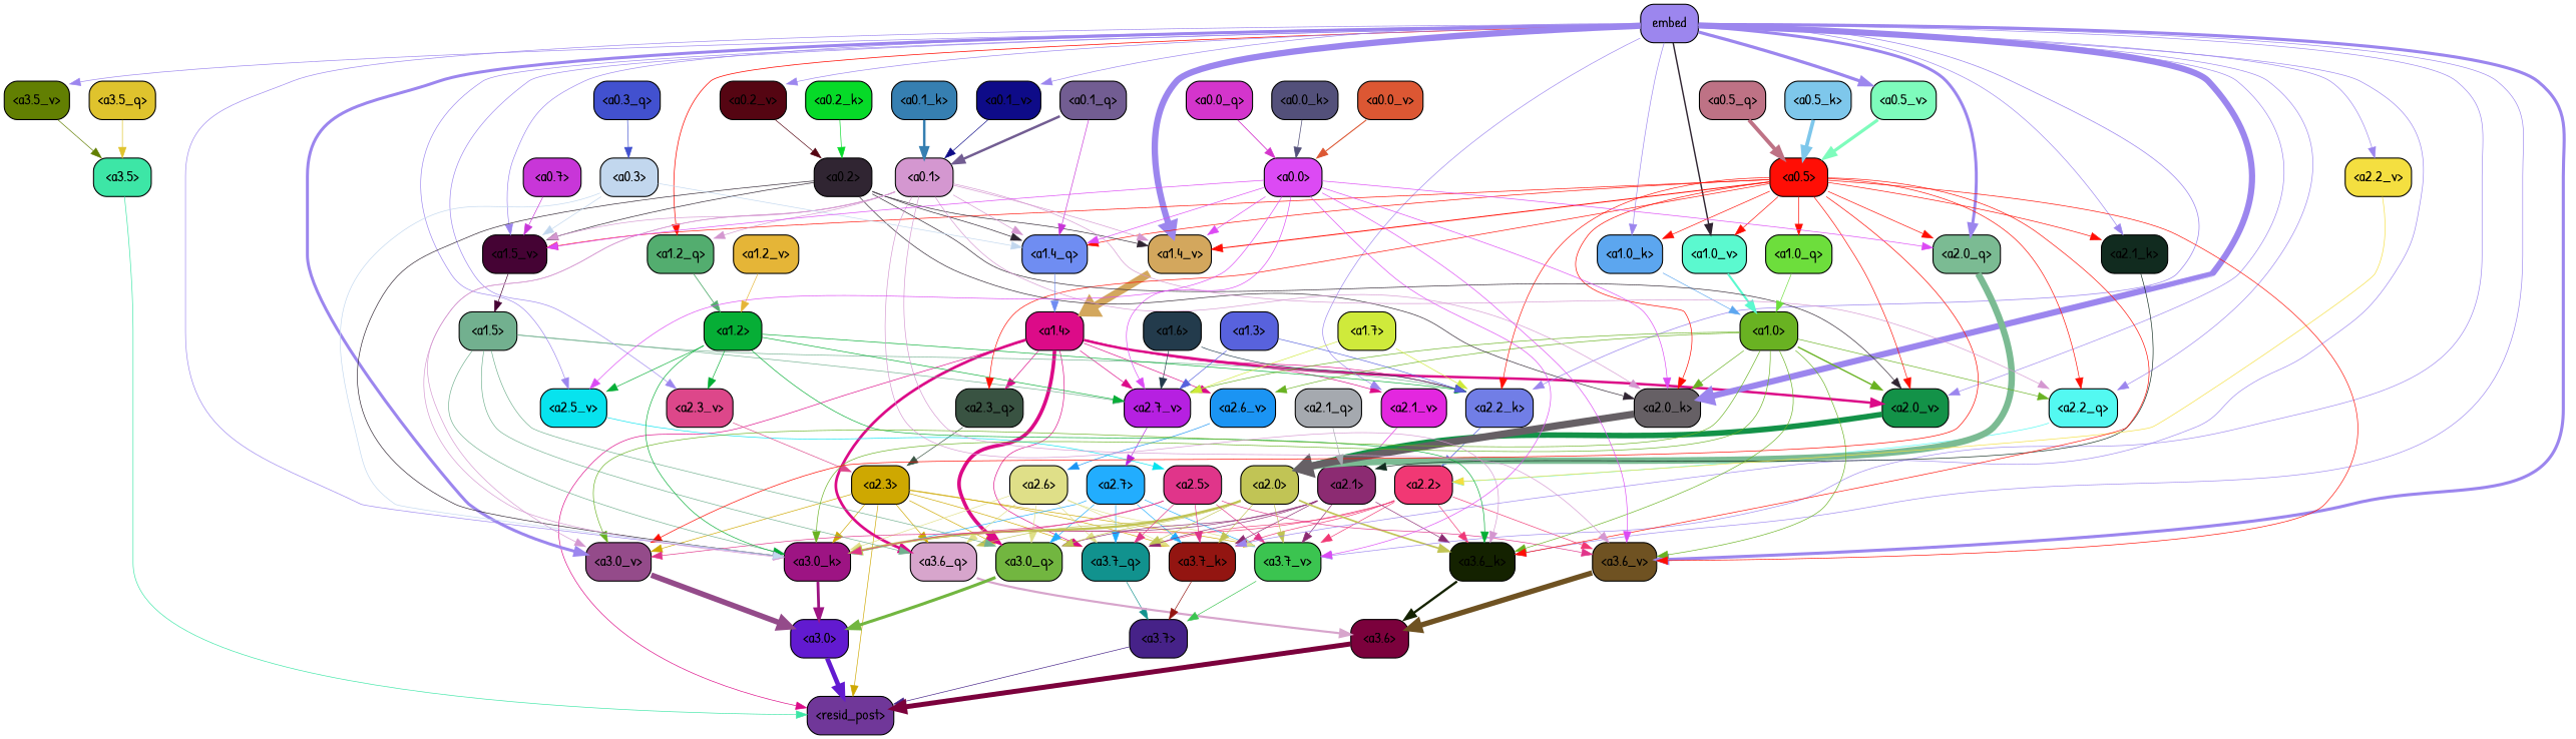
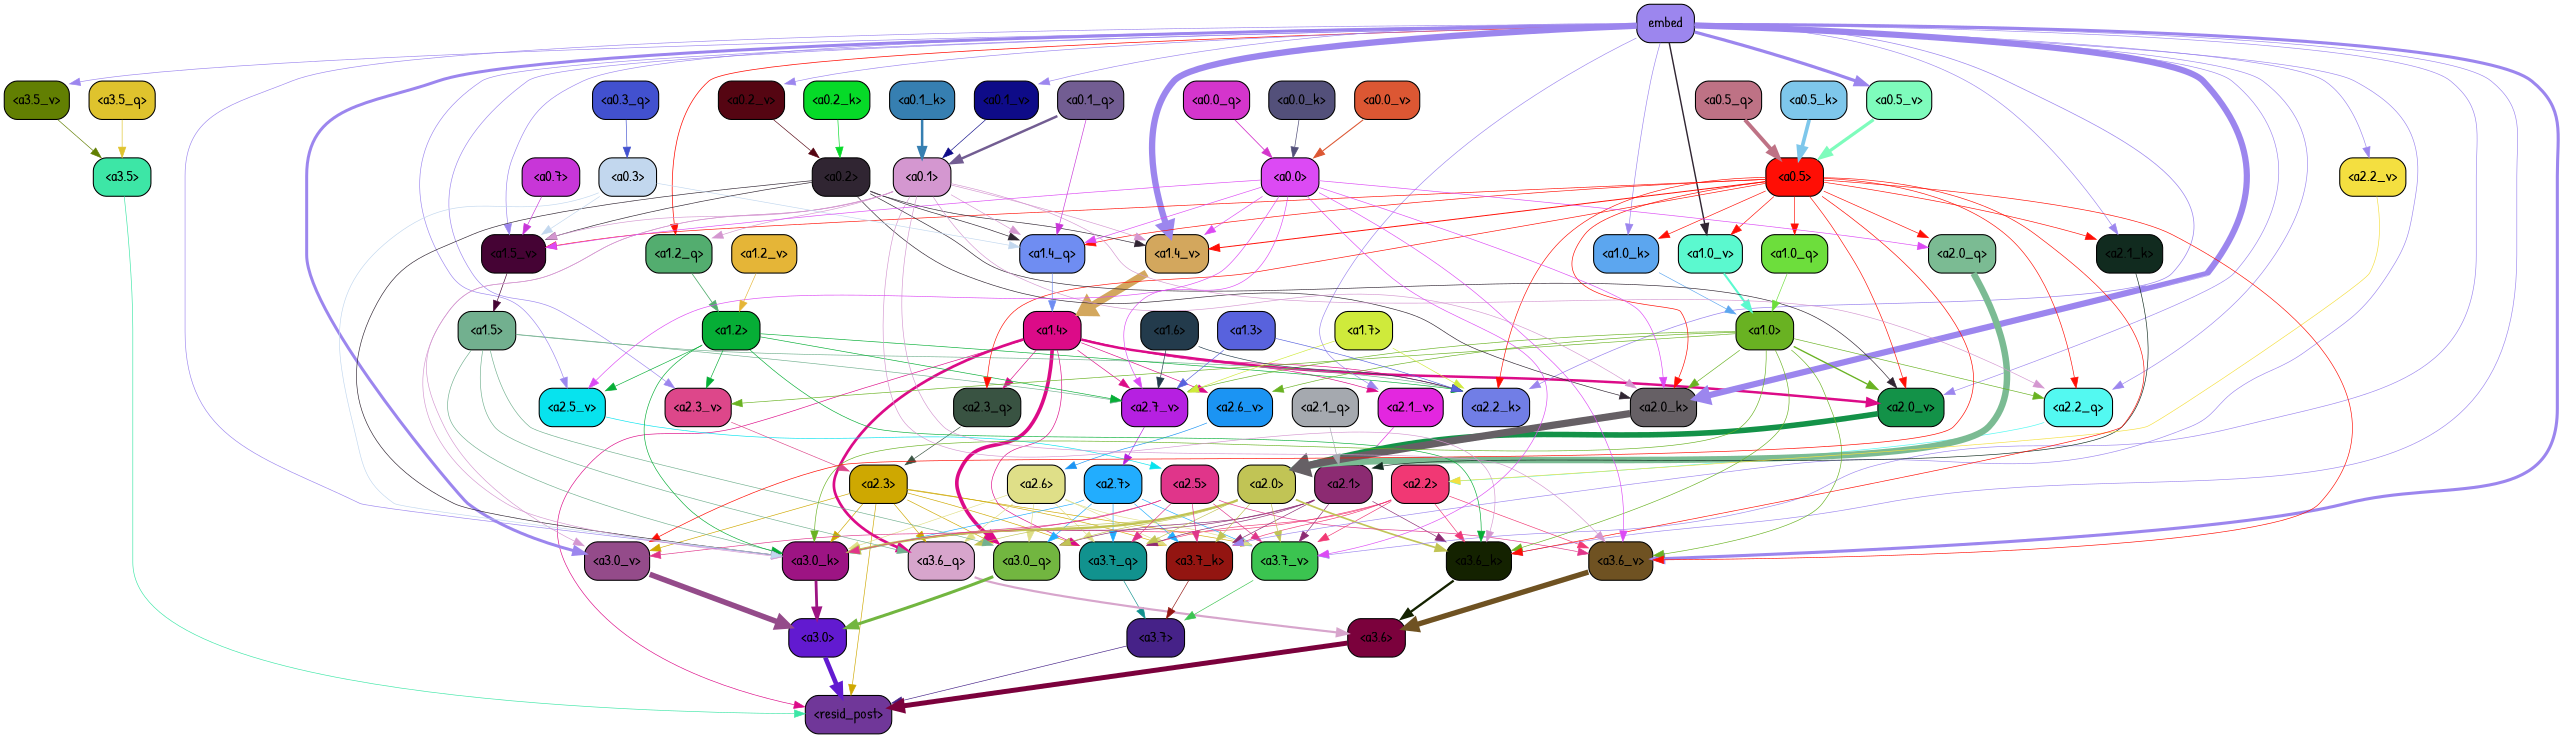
  strict digraph {
    fontname="Patrick Hand"
    splines=true
    node [color=black fontname="Patrick Hand" shape=box style="filled, rounded"]
    edge [color="#9c86ee" fontname="Patrick Hand" penwidth=0.6]
    "<a3.7>" [fillcolor="#462288"]
    "<resid_post>" [fillcolor="#703799"]
    "<a3.6>" [fillcolor="#7b013c"]
    "<a3.5>" [fillcolor="#3de6a6"]
    "<a3.0>" [fillcolor="#621ad0"]
    "<a2.3>" [fillcolor="#cea801"]
    "<a3.7_q>" [fillcolor="#11928e"]
    "<a3.6_q>" [fillcolor="#d7a5cc"]
    "<a3.0_q>" [fillcolor="#72b640"]
    "<a3.7_k>" [fillcolor="#931511"]
    "<a3.0_k>" [fillcolor="#9d1483"]
    "<a3.7_v>" [fillcolor="#3bc450"]
    "<a3.0_v>" [fillcolor="#944b8a"]
    "<a1.4>" [fillcolor="#dc0b88"]
    "<a2.3_q>" [fillcolor="#395342"]
    "<a2.2_k>" [fillcolor="#717ee6"]
    "<a2.7_v>" [fillcolor="#b620e1"]
    "<a2.6_v>" [fillcolor="#1b94f3"]
    "<a2.1_v>" [fillcolor="#e327df"]
    "<a2.0_v>" [fillcolor="#139248"]
    "<a2.2>" [fillcolor="#f13874"]
    "<a2.7>" [fillcolor="#22adfe"]
    "<a2.6>" [fillcolor="#dfdf88"]
    "<a2.1>" [fillcolor="#8c2b72"]
    "<a2.0>" [fillcolor="#c1c455"]
    "<a3.6_k>" [fillcolor="#142200"]
    "<a3.6_v>" [fillcolor="#6f5222"]
    "<a3.5_q>" [fillcolor="#dfc32d"]
    "<a3.5_v>" [fillcolor="#627f02"]
    "<a2.5>" [fillcolor="#e0358a"]
    "<a1.5>" [fillcolor="#72b08f"]
    embed [fillcolor="#9c86ee"]
    "<a2.2_q>" [fillcolor="#53f9f1"]
    "<a2.0_q>" [fillcolor="#7bbb93"]
    "<a2.1_k>" [fillcolor="#112b1f"]
    "<a2.0_k>" [fillcolor="#666065"]
    "<a2.5_v>" [fillcolor="#07e3ee"]
    "<a2.3_v>" [fillcolor="#dd478a"]
    "<a2.2_v>" [fillcolor="#f4df40"]
    "<a1.2_q>" [fillcolor="#53ad6f"]
    "<a1.0_k>" [fillcolor="#5ca6ef"]
    "<a1.5_v>" [fillcolor="#450334"]
    "<a1.4_v>" [fillcolor="#d3a75d"]
    "<a1.0_v>" [fillcolor="#5bf9cf"]
    "<a0.5_v>" [fillcolor="#7efcbc"]
    "<a0.2_v>" [fillcolor="#550512"]
    "<a0.1_v>" [fillcolor="#0e0b88"]
    "<a1.2>" [fillcolor="#06ae36"]
    "<a1.0>" [fillcolor="#69b222"]
    "<a0.5>" [fillcolor="#ff0e05"]
    "<a0.2>" [fillcolor="#302532"]
    "<a0.1>" [fillcolor="#d497d0"]
    "<a1.4_q>" [fillcolor="#6f8df2"]
    "<a1.0_q>" [fillcolor="#6dde3c"]
    "<a0.3>" [fillcolor="#c2d7ee"]
    "<a0.0>" [fillcolor="#dc4af4"]
    "<a2.1_q>" [fillcolor="#a5a9af"]
    "<a1.7>" [fillcolor="#cfea3b"]
    "<a1.6>" [fillcolor="#233b4c"]
    "<a1.3>" [fillcolor="#5862dd"]
    "<a1.2_v>" [fillcolor="#e5b537"]
    "<a0.7>" [fillcolor="#c836d8"]
    "<a0.5_q>" [fillcolor="#be7285"]
    "<a0.3_q>" [fillcolor="#4251cf"]
    "<a0.1_q>" [fillcolor="#725d92"]
    "<a0.0_q>" [fillcolor="#d435cc"]
    "<a0.5_k>" [fillcolor="#7ec7eb"]
    "<a0.2_k>" [fillcolor="#06da28"]
    "<a0.1_k>" [fillcolor="#367fb1"]
    "<a0.0_k>" [fillcolor="#53507a"]
    "<a0.0_v>" [fillcolor="#dc5733"]
    "<a3.7>" -> "<resid_post>" [color="#462288"]
    "<a3.6>" -> "<resid_post>" [color="#7b013c" penwidth=4.648244500160217]
    "<a3.5>" -> "<resid_post>" [color="#3de6a6"]
    "<a3.0>" -> "<resid_post>" [color="#621ad0" penwidth=4.3288813829422]
    "<a2.3>" -> "<resid_post>" [color="#cea801"]
    "<a2.3>" -> "<a3.7_q>" [color="#cea801"]
    "<a2.3>" -> "<a3.6_q>" [color="#cea801"]
    "<a2.3>" -> "<a3.0_q>" [color="#cea801"]
    "<a2.3>" -> "<a3.7_k>" [color="#cea801"]
    "<a2.3>" -> "<a3.0_k>" [color="#cea801"]
    "<a2.3>" -> "<a3.7_v>" [color="#cea801"]
    "<a2.3>" -> "<a3.0_v>" [color="#cea801"]
    "<a3.7_q>" -> "<a3.7>" [color="#11928e"]
    "<a3.6_q>" -> "<a3.6>" [color="#d7a5cc" penwidth=2.03758105635643]
    "<a3.0_q>" -> "<a3.0>" [color="#72b640" penwidth=2.8638100624084473]
    "<a3.7_k>" -> "<a3.7>" [color="#931511"]
    "<a3.0_k>" -> "<a3.0>" [color="#9d1483" penwidth=2.6274144649505615]
    "<a3.7_v>" -> "<a3.7>" [color="#3bc450"]
    "<a3.0_v>" -> "<a3.0>" [color="#944b8a" penwidth=5.188832879066467]
    "<a1.4>" -> "<resid_post>" [color="#dc0b88"]
    "<a1.4>" -> "<a3.7_q>" [color="#dc0b88"]
    "<a1.4>" -> "<a3.6_q>" [color="#dc0b88" penwidth=2.5397292599081993]
    "<a1.4>" -> "<a3.0_q>" [color="#dc0b88" penwidth=3.3985572457313538]
    "<a1.4>" -> "<a2.3_q>" [color="#dc0b88"]
    "<a1.4>" -> "<a2.2_k>" [color="#dc0b88"]
    "<a1.4>" -> "<a2.7_v>" [color="#dc0b88"]
    "<a1.4>" -> "<a2.6_v>" [color="#dc0b88"]
    "<a1.4>" -> "<a2.1_v>" [color="#dc0b88"]
    "<a1.4>" -> "<a2.0_v>" [color="#dc0b88" penwidth=2.3308929204940796]
    "<a2.3_q>" -> "<a2.3>" [color="#395342"]
-   "<a2.2_k>" -> "<a2.2>" [color="#717ee6" penwidth=0.8337457180023193]
    "<a2.7_v>" -> "<a2.7>" [color="#b620e1"]
    "<a2.6_v>" -> "<a2.6>" [color="#1b94f3"]
    "<a2.1_v>" -> "<a2.1>" [color="#e327df"]
    "<a2.0_v>" -> "<a2.0>" [color="#139248" penwidth=5.211444020271301]
    "<a2.2>" -> "<a3.7_q>" [color="#f13874"]
    "<a2.2>" -> "<a3.7_k>" [color="#f13874"]
    "<a2.2>" -> "<a3.0_k>" [color="#f13874"]
    "<a2.2>" -> "<a3.7_v>" [color="#f13874"]
    "<a2.2>" -> "<a3.6_k>" [color="#f13874"]
    "<a2.2>" -> "<a3.6_v>" [color="#f13874"]
    "<a2.7>" -> "<a3.7_q>" [color="#22adfe"]
    "<a2.7>" -> "<a3.0_q>" [color="#22adfe"]
    "<a2.7>" -> "<a3.7_k>" [color="#22adfe"]
    "<a2.7>" -> "<a3.0_k>" [color="#22adfe"]
    "<a2.7>" -> "<a3.7_v>" [color="#22adfe"]
    "<a2.6>" -> "<a3.7_q>" [color="#dfdf88"]
    "<a2.6>" -> "<a3.6_q>" [color="#dfdf88"]
    "<a2.6>" -> "<a3.0_q>" [color="#dfdf88"]
    "<a2.6>" -> "<a3.7_k>" [color="#dfdf88"]
    "<a2.6>" -> "<a3.0_k>" [color="#dfdf88"]
    "<a2.6>" -> "<a3.7_v>" [color="#dfdf88"]
    "<a2.1>" -> "<a3.7_q>" [color="#8c2b72"]
    "<a2.1>" -> "<a3.0_q>" [color="#8c2b72"]
    "<a2.1>" -> "<a3.7_k>" [color="#8c2b72"]
    "<a2.1>" -> "<a3.0_k>" [color="#8c2b72"]
    "<a2.1>" -> "<a3.7_v>" [color="#8c2b72"]
    "<a2.1>" -> "<a3.6_k>" [color="#8c2b72"]
    "<a2.0>" -> "<a3.7_q>" [color="#c1c455"]
    "<a2.0>" -> "<a3.6_q>" [color="#c1c455"]
    "<a2.0>" -> "<a3.0_q>" [color="#c1c455"]
    "<a2.0>" -> "<a3.7_k>" [color="#c1c455"]
    "<a2.0>" -> "<a3.0_k>" [color="#c1c455" penwidth=2.205150544643402]
    "<a2.0>" -> "<a3.7_v>" [color="#c1c455"]
    "<a2.0>" -> "<a3.6_k>" [color="#c1c455" penwidth=1.5717863738536835]
    "<a3.6_k>" -> "<a3.6>" [color="#142200" penwidth=2.174198240041733]
    "<a3.6_v>" -> "<a3.6>" [color="#6f5222" penwidth=5.002329230308533]
    "<a3.5_q>" -> "<a3.5>" [color="#dfc32d"]
    "<a3.5_v>" -> "<a3.5>" [color="#627f02"]
    "<a2.5>" -> "<a3.7_q>" [color="#e0358a"]
    "<a2.5>" -> "<a3.7_k>" [color="#e0358a"]
    "<a2.5>" -> "<a3.0_k>" [color="#e0358a"]
    "<a2.5>" -> "<a3.7_v>" [color="#e0358a"]
    "<a2.5>" -> "<a3.0_v>" [color="#e0358a"]
    "<a2.5>" -> "<a3.6_v>" [color="#e0358a"]
    "<a1.5>" -> "<a3.6_q>" [color="#72b08f"]
    "<a1.5>" -> "<a3.0_q>" [color="#72b08f"]
    "<a1.5>" -> "<a3.0_k>" [color="#72b08f"]
    "<a1.5>" -> "<a2.2_k>" [color="#72b08f"]
    "<a1.5>" -> "<a2.7_v>" [color="#72b08f"]
    embed -> "<a3.7_k>"
    embed -> "<a3.0_k>"
    embed -> "<a3.7_v>"
    embed -> "<a3.0_v>" [penwidth=2.812090039253235]
    embed -> "<a2.2_k>" [penwidth=0.6694881916046143]
    embed -> "<a2.1_v>"
    embed -> "<a2.0_v>"
    embed -> "<a3.6_k>"
    embed -> "<a3.6_v>" [penwidth=2.882729172706604]
    embed -> "<a3.5_v>"
    embed -> "<a2.2_q>"
-   embed -> "<a2.0_q>" [penwidth=2.773140072822571]
    embed -> "<a2.1_k>"
    embed -> "<a2.0_k>" [penwidth=5.809704422950745]
    embed -> "<a2.5_v>"
    embed -> "<a2.3_v>"
    embed -> "<a2.2_v>"
    embed -> "<a1.2_q>" [color="#ff0e05" penwidth=0.6789929866790771]
    embed -> "<a1.0_k>"
    embed -> "<a1.5_v>"
    embed -> "<a1.4_v>" [penwidth=5.930049657821655]
    embed -> "<a1.0_v>" [color="#302532" penwidth=1.3246397972106934]
    embed -> "<a0.5_v>" [penwidth=2.9912296533584595]
    embed -> "<a0.2_v>"
    embed -> "<a0.1_v>"
    "<a2.2_q>" -> "<a2.2>" [color="#53f9f1" penwidth=0.6299107074737549]
    "<a2.0_q>" -> "<a2.0>" [color="#7bbb93" penwidth=6.081655263900757]
    "<a2.1_k>" -> "<a2.1>" [color="#112b1f"]
    "<a2.0_k>" -> "<a2.0>" [color="#666065" penwidth=6.795950889587402]
    "<a2.5_v>" -> "<a2.5>" [color="#07e3ee"]
    "<a2.3_v>" -> "<a2.3>" [color="#dd478a"]
    "<a2.2_v>" -> "<a2.2>" [color="#f4df40"]
    "<a1.2_q>" -> "<a1.2>" [color="#53ad6f" penwidth=0.7635738849639893]
    "<a1.0_k>" -> "<a1.0>" [color="#5ca6ef"]
    "<a1.5_v>" -> "<a1.5>" [color="#450334"]
    "<a1.4_v>" -> "<a1.4>" [color="#d3a75d" penwidth=7.066803693771362]
    "<a1.0_v>" -> "<a1.0>" [color="#5bf9cf" penwidth=1.970656156539917]
    "<a0.5_v>" -> "<a0.5>" [color="#7efcbc" penwidth=3.019147038459778]
    "<a0.2_v>" -> "<a0.2>" [color="#550512"]
    "<a0.1_v>" -> "<a0.1>" [color="#0e0b88"]
    "<a1.2>" -> "<a3.0_k>" [color="#06ae36"]
    "<a1.2>" -> "<a2.2_k>" [color="#06ae36"]
    "<a1.2>" -> "<a2.7_v>" [color="#06ae36"]
    "<a1.2>" -> "<a3.6_k>" [color="#06ae36"]
    "<a1.2>" -> "<a2.5_v>" [color="#06ae36"]
    "<a1.2>" -> "<a2.3_v>" [color="#06ae36"]
    "<a1.0>" -> "<a3.0_k>" [color="#69b222"]
-   "<a1.0>" -> "<a3.0_v>" [color="#69b222"]
+   "<a1.0>" -> "<a2.3_v>" [color="#69b222"]
    "<a1.0>" -> "<a2.7_v>" [color="#69b222"]
    "<a1.0>" -> "<a2.6_v>" [color="#69b222"]
    "<a1.0>" -> "<a2.0_v>" [color="#69b222" penwidth=1.2632839679718018]
    "<a1.0>" -> "<a3.6_k>" [color="#69b222"]
    "<a1.0>" -> "<a3.6_v>" [color="#69b222"]
    "<a1.0>" -> "<a2.2_q>" [color="#69b222"]
    "<a1.0>" -> "<a2.0_k>" [color="#69b222"]
    "<a0.5>" -> "<a3.0_v>" [color="#ff0e05" penwidth=0.6281400918960571]
    "<a0.5>" -> "<a2.3_q>" [color="#ff0e05"]
    "<a0.5>" -> "<a2.2_k>" [color="#ff0e05"]
    "<a0.5>" -> "<a2.0_v>" [color="#ff0e05"]
    "<a0.5>" -> "<a3.6_k>" [color="#ff0e05"]
    "<a0.5>" -> "<a3.6_v>" [color="#ff0e05"]
    "<a0.5>" -> "<a2.2_q>" [color="#ff0e05"]
    "<a0.5>" -> "<a2.0_q>" [color="#ff0e05"]
    "<a0.5>" -> "<a2.1_k>" [color="#ff0e05"]
    "<a0.5>" -> "<a2.0_k>" [color="#ff0e05" penwidth=0.6196913719177246]
    "<a0.5>" -> "<a1.0_k>" [color="#ff0e05"]
    "<a0.5>" -> "<a1.5_v>" [color="#ff0e05"]
    "<a0.5>" -> "<a1.4_v>" [color="#ff0e05" penwidth=0.9038386344909668]
    "<a0.5>" -> "<a1.0_v>" [color="#ff0e05"]
    "<a0.5>" -> "<a1.4_q>" [color="#ff0e05"]
    "<a0.5>" -> "<a1.0_q>" [color="#ff0e05"]
    "<a0.2>" -> "<a3.0_k>" [color="#302532"]
    "<a0.2>" -> "<a2.0_v>" [color="#302532"]
    "<a0.2>" -> "<a2.0_k>" [color="#302532"]
    "<a0.2>" -> "<a1.5_v>" [color="#302532"]
    "<a0.2>" -> "<a1.4_v>" [color="#302532"]
    "<a0.2>" -> "<a1.4_q>" [color="#302532"]
    "<a0.1>" -> "<a3.0_k>" [color="#d497d0"]
    "<a0.1>" -> "<a3.0_v>" [color="#d497d0"]
    "<a0.1>" -> "<a3.6_k>" [color="#d497d0"]
    "<a0.1>" -> "<a3.6_v>" [color="#d497d0"]
    "<a0.1>" -> "<a2.2_q>" [color="#d497d0"]
    "<a0.1>" -> "<a2.0_k>" [color="#d497d0"]
    "<a0.1>" -> "<a1.2_q>" [color="#d497d0"]
    "<a0.1>" -> "<a1.5_v>" [color="#d497d0"]
    "<a0.1>" -> "<a1.4_v>" [color="#d497d0"]
    "<a0.1>" -> "<a1.4_q>" [color="#d497d0"]
    "<a1.4_q>" -> "<a1.4>" [color="#6f8df2"]
    "<a1.0_q>" -> "<a1.0>" [color="#6dde3c"]
    "<a0.3>" -> "<a3.0_k>" [color="#c2d7ee"]
    "<a0.3>" -> "<a1.5_v>" [color="#c2d7ee"]
    "<a0.3>" -> "<a1.4_q>" [color="#c2d7ee"]
    "<a0.0>" -> "<a3.7_v>" [color="#dc4af4"]
    "<a0.0>" -> "<a2.7_v>" [color="#dc4af4"]
    "<a0.0>" -> "<a3.6_v>" [color="#dc4af4"]
    "<a0.0>" -> "<a2.0_q>" [color="#dc4af4"]
    "<a0.0>" -> "<a2.0_k>" [color="#dc4af4"]
    "<a0.0>" -> "<a2.5_v>" [color="#dc4af4"]
    "<a0.0>" -> "<a1.5_v>" [color="#dc4af4"]
    "<a0.0>" -> "<a1.4_v>" [color="#dc4af4"]
    "<a0.0>" -> "<a1.4_q>" [color="#dc4af4"]
    "<a2.1_q>" -> "<a2.1>" [color="#a5a9af"]
    "<a1.7>" -> "<a2.2_k>" [color="#cfea3b"]
    "<a1.7>" -> "<a2.7_v>" [color="#cfea3b"]
    "<a1.6>" -> "<a2.2_k>" [color="#233b4c"]
    "<a1.6>" -> "<a2.7_v>" [color="#233b4c"]
    "<a1.3>" -> "<a2.2_k>" [color="#5862dd"]
    "<a1.3>" -> "<a2.7_v>" [color="#5862dd"]
    "<a1.2_v>" -> "<a1.2>" [color="#e5b537"]
    "<a0.7>" -> "<a1.5_v>" [color="#c836d8"]
    "<a0.5_q>" -> "<a0.5>" [color="#be7285" penwidth=3.6266062557697296]
    "<a0.3_q>" -> "<a0.3>" [color="#4251cf"]
    "<a0.1_q>" -> "<a0.1>" [color="#725d92" penwidth=2.2995558977127075]
    "<a0.1_q>" -> "<a1.4_q>" [color="#c836d8"]
    "<a0.0_q>" -> "<a0.0>" [color="#d435cc" penwidth=0.7591052055358887]
    "<a0.5_k>" -> "<a0.5>" [color="#7ec7eb" penwidth=3.475644141435623]
    "<a0.2_k>" -> "<a0.2>" [color="#06da28"]
    "<a0.1_k>" -> "<a0.1>" [color="#367fb1" penwidth=2.3508740663528442]
    "<a0.0_k>" -> "<a0.0>" [color="#53507a" penwidth=0.6416475772857666]
    "<a0.0_v>" -> "<a0.0>" [color="#dc5733" penwidth=1.0116496086120605]
  }
